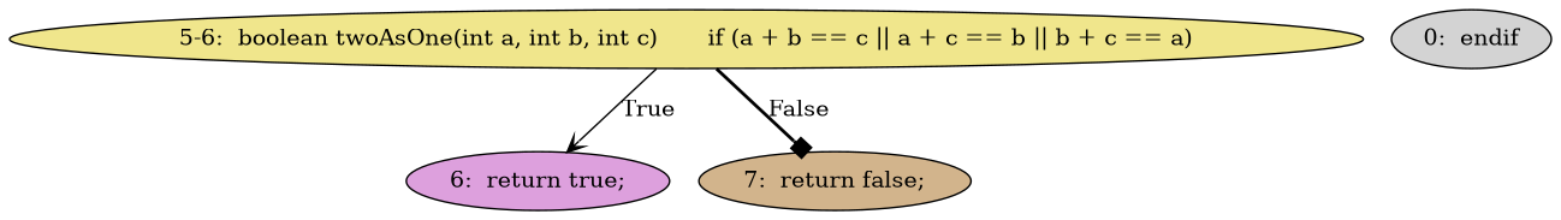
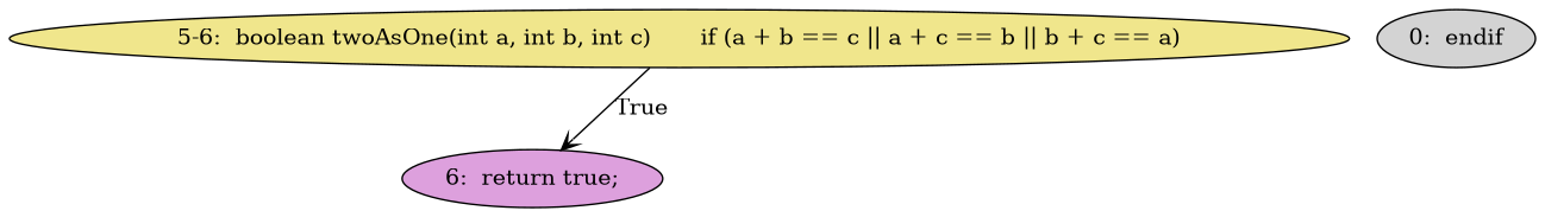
  digraph {
    node [style=filled]
    n1 [label="5-6:  boolean twoAsOne(int a, int b, int c)	if (a + b == c || a + c == b || b + c == a)" fillcolor=khaki]
    n2 [label="6:  return true;" fillcolor=plum]
-   n3 [label="7:  return false;" fillcolor=tan]
    n4 [label="0:  endif" fillcolor=lightgrey]
    n1 -> n2 [label=True style=solid arrowhead=vee]
-   n1 -> n3 [label=False style=bold arrowhead=box]
  }
